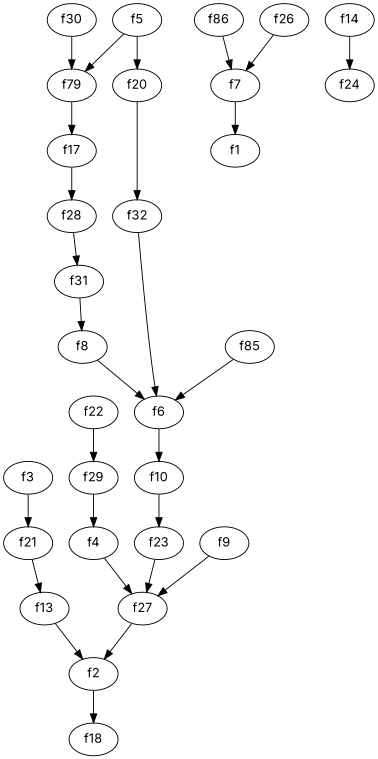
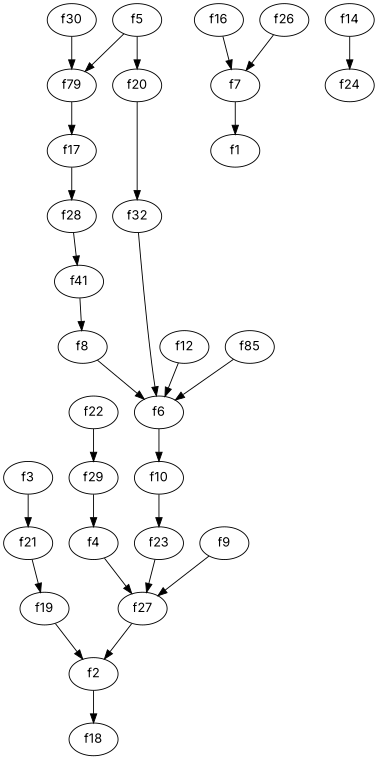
  strict digraph {
    fontname=Inter
    node [fontname=Inter]
    edge [fontname=Inter weight=2]
    f2
    f18
    f3
    f21
-   f13
+   f13 [label=f19]
    f4
    f27
    f23
    n9 [label=f79]
    f5
    f20
    f17
    f32
    f6
    f10
    f7
    f1
    f8
    f9
+   f12
    f14
    f24
-   f16 [label=f86]
+   f16
    f28
-   f31
+   f31 [label=f41]
    f22
    f29
    n28 [label=f85]
    f26
    f30
    f2 -> f18
    f3 -> f21
    f21 -> f13
    f13 -> f2
    f4 -> f27
    f27 -> f2
    f23 -> f27
    n9 -> f17
    f5 -> n9
    f5 -> f20
    f20 -> f32
    f17 -> f28
    f32 -> f6
    f6 -> f10
    f10 -> f23
    f7 -> f1
    f8 -> f6
    f9 -> f27
+   f12 -> f6
    f14 -> f24
    f16 -> f7
    f28 -> f31
    f31 -> f8
    f22 -> f29
    f29 -> f4
    n28 -> f6
    f26 -> f7
    f30 -> n9
  }
